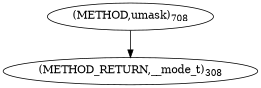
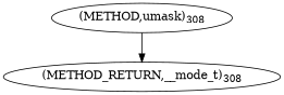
  digraph {
-   n1 [label=<(METHOD,umask)<SUB>708</SUB>>]
+   n1 [label=<(METHOD,umask)<SUB>308</SUB>>]
    n2 [label=<(METHOD_RETURN,__mode_t)<SUB>308</SUB>>]
    n1 -> n2
  }
